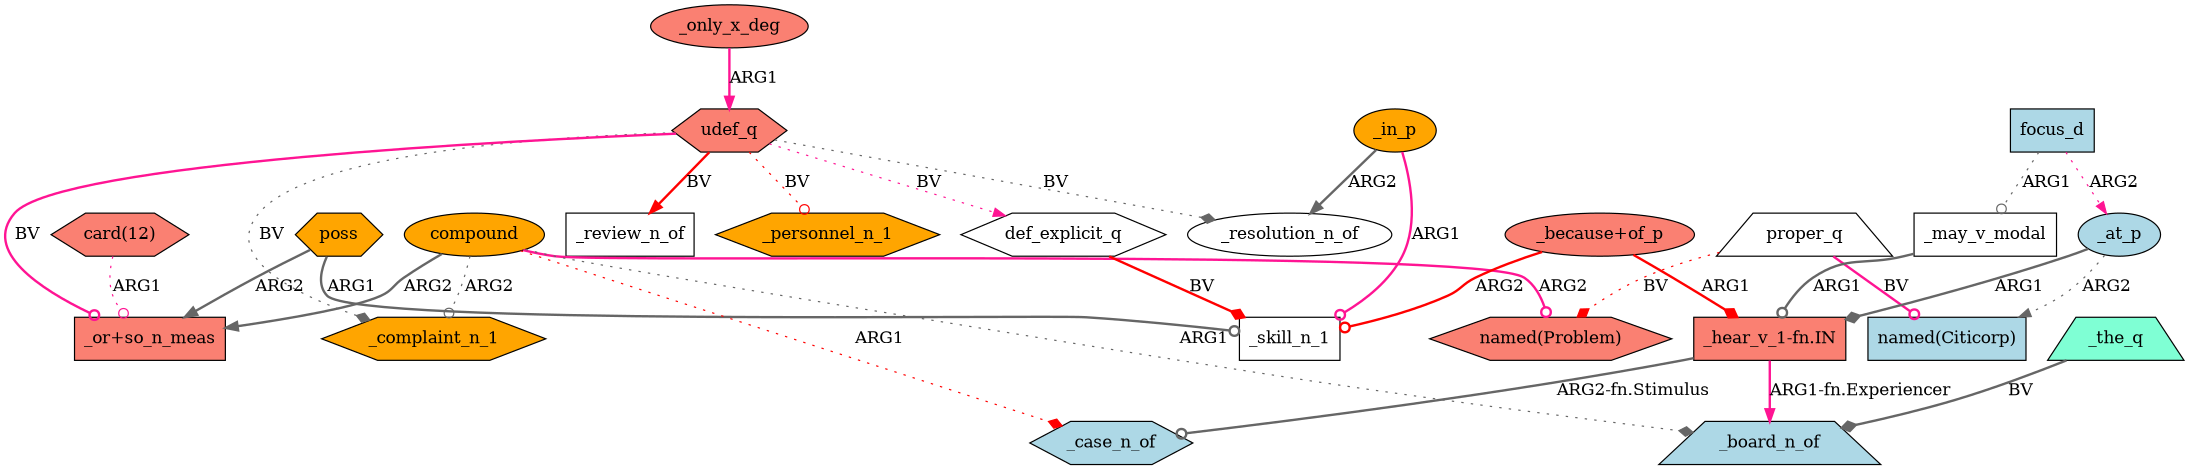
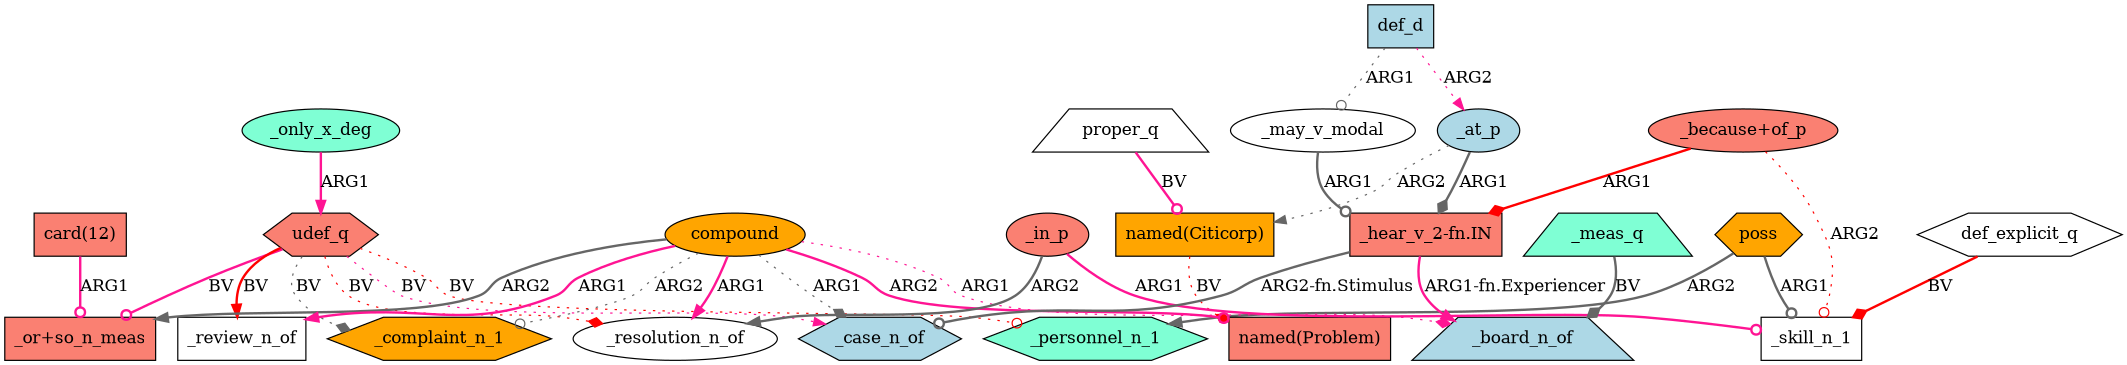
  digraph {
    node [fillcolor=salmon shape=hexagon style=filled]
    edge [arrowhead=odot color=gray40 style=bold]
    _complaint_n_1 [fillcolor=orange]
    udef_q
    "_or+so_n_meas" [shape=box]
    _resolution_n_of [fillcolor=white shape=ellipse]
    _review_n_of [fillcolor=white shape=box]
    _case_n_of [fillcolor=lightblue]
-   _personnel_n_1 [fillcolor=orange]
-   _only_x_deg [shape=ellipse]
-   "card(12)"
+   _personnel_n_1 [fillcolor=aquamarine]
+   _only_x_deg [fillcolor=aquamarine shape=ellipse]
+   "card(12)" [shape=box]
    poss [fillcolor=orange]
    _skill_n_1 [fillcolor=white shape=box]
    proper_q [fillcolor=white shape=trapezium]
-   "named(Problem)"
-   "named(Citicorp)" [fillcolor=lightblue shape=box]
+   "named(Problem)" [shape=box]
+   "named(Citicorp)" [fillcolor=orange shape=box]
    compound [fillcolor=orange shape=ellipse]
    _board_n_of [fillcolor=lightblue shape=trapezium]
-   _in_p [fillcolor=orange shape=ellipse]
-   focus_d [fillcolor=lightblue shape=box]
-   _may_v_modal [fillcolor=white shape=box]
+   _in_p [shape=ellipse]
+   focus_d [fillcolor=lightblue shape=box label=def_d]
+   _may_v_modal [fillcolor=white shape=ellipse]
    _at_p [fillcolor=lightblue shape=ellipse]
-   "_hear_v_1-fn.IN" [shape=box]
+   "_hear_v_1-fn.IN" [shape=box label="_hear_v_2-fn.IN"]
    "_because+of_p" [shape=ellipse]
-   _the_q [fillcolor=aquamarine shape=trapezium]
+   _the_q [fillcolor=aquamarine shape=trapezium label=_meas_q]
    def_explicit_q [fillcolor=white]
    udef_q -> _complaint_n_1 [arrowhead=diamond label=BV style=dotted]
    udef_q -> "_or+so_n_meas" [color=deeppink label=BV]
-   udef_q -> _resolution_n_of [arrowhead=diamond label=BV style=dotted]
+   udef_q -> _resolution_n_of [arrowhead=diamond color=red label=BV style=dotted]
    udef_q -> _review_n_of [arrowhead=normal color=red label=BV]
-   udef_q -> def_explicit_q [arrowhead=normal color=deeppink label=BV style=dotted]
+   udef_q -> _case_n_of [arrowhead=normal color=deeppink label=BV style=dotted]
    udef_q -> _personnel_n_1 [color=red label=BV style=dotted]
    _only_x_deg -> udef_q [arrowhead=normal color=deeppink label=ARG1]
-   "card(12)" -> "_or+so_n_meas" [color=deeppink label=ARG1 style=dotted]
-   poss -> "_or+so_n_meas" [arrowhead=normal label=ARG2]
+   "card(12)" -> "_or+so_n_meas" [color=deeppink label=ARG1]
+   poss -> _personnel_n_1 [arrowhead=normal label=ARG2]
    poss -> _skill_n_1 [label=ARG1]
-   proper_q -> "named(Problem)" [arrowhead=diamond color=red label=BV style=dotted]
+   "named(Citicorp)" -> "named(Problem)" [arrowhead=diamond color=red label=BV style=dotted]
    proper_q -> "named(Citicorp)" [color=deeppink label=BV]
    compound -> _complaint_n_1 [label=ARG2 style=dotted]
    compound -> "_or+so_n_meas" [arrowhead=normal label=ARG2]
-   compound -> _case_n_of [arrowhead=diamond color=red label=ARG1 style=dotted]
+   compound -> _resolution_n_of [arrowhead=normal color=deeppink label=ARG1]
+   compound -> _review_n_of [arrowhead=normal color=deeppink label=ARG1]
+   compound -> _case_n_of [arrowhead=diamond label=ARG1 style=dotted]
    compound -> "named(Problem)" [color=deeppink label=ARG2]
-   compound -> _board_n_of [arrowhead=diamond label=ARG1 style=dotted]
+   compound -> _board_n_of [arrowhead=diamond color=deeppink label=ARG1 style=dotted]
    _in_p -> _resolution_n_of [arrowhead=normal label=ARG2]
    _in_p -> _skill_n_1 [color=deeppink label=ARG1]
    focus_d -> _may_v_modal [label=ARG1 style=dotted]
    focus_d -> _at_p [arrowhead=normal color=deeppink label=ARG2 style=dotted]
    _may_v_modal -> "_hear_v_1-fn.IN" [label=ARG1]
    _at_p -> "named(Citicorp)" [arrowhead=normal label=ARG2 style=dotted]
    _at_p -> "_hear_v_1-fn.IN" [arrowhead=diamond label=ARG1]
    "_hear_v_1-fn.IN" -> _case_n_of [label="ARG2-fn.Stimulus"]
    "_hear_v_1-fn.IN" -> _board_n_of [arrowhead=normal color=deeppink label="ARG1-fn.Experiencer"]
-   "_because+of_p" -> _skill_n_1 [color=red label=ARG2]
+   "_because+of_p" -> _skill_n_1 [color=red label=ARG2 style=dotted]
    "_because+of_p" -> "_hear_v_1-fn.IN" [arrowhead=diamond color=red label=ARG1]
    _the_q -> _board_n_of [arrowhead=diamond label=BV]
    def_explicit_q -> _skill_n_1 [arrowhead=diamond color=red label=BV]
  }
